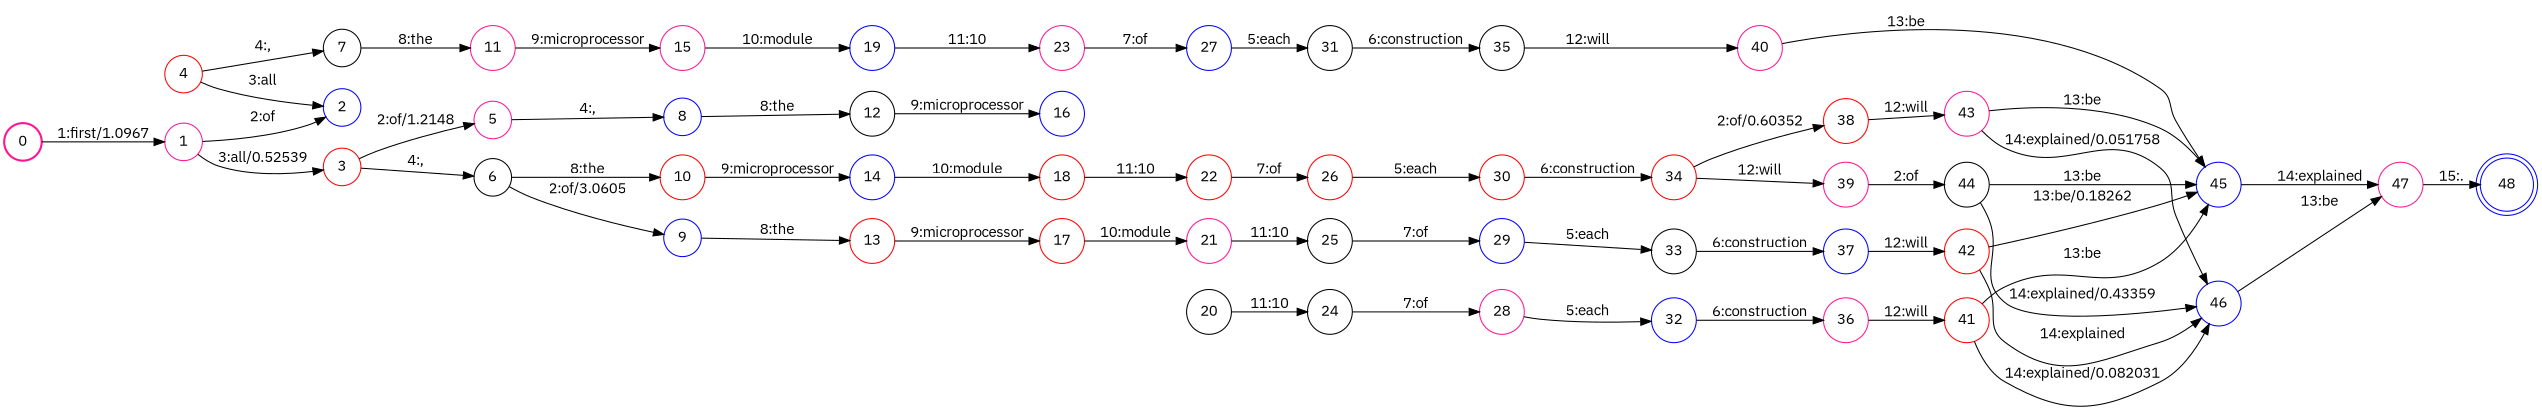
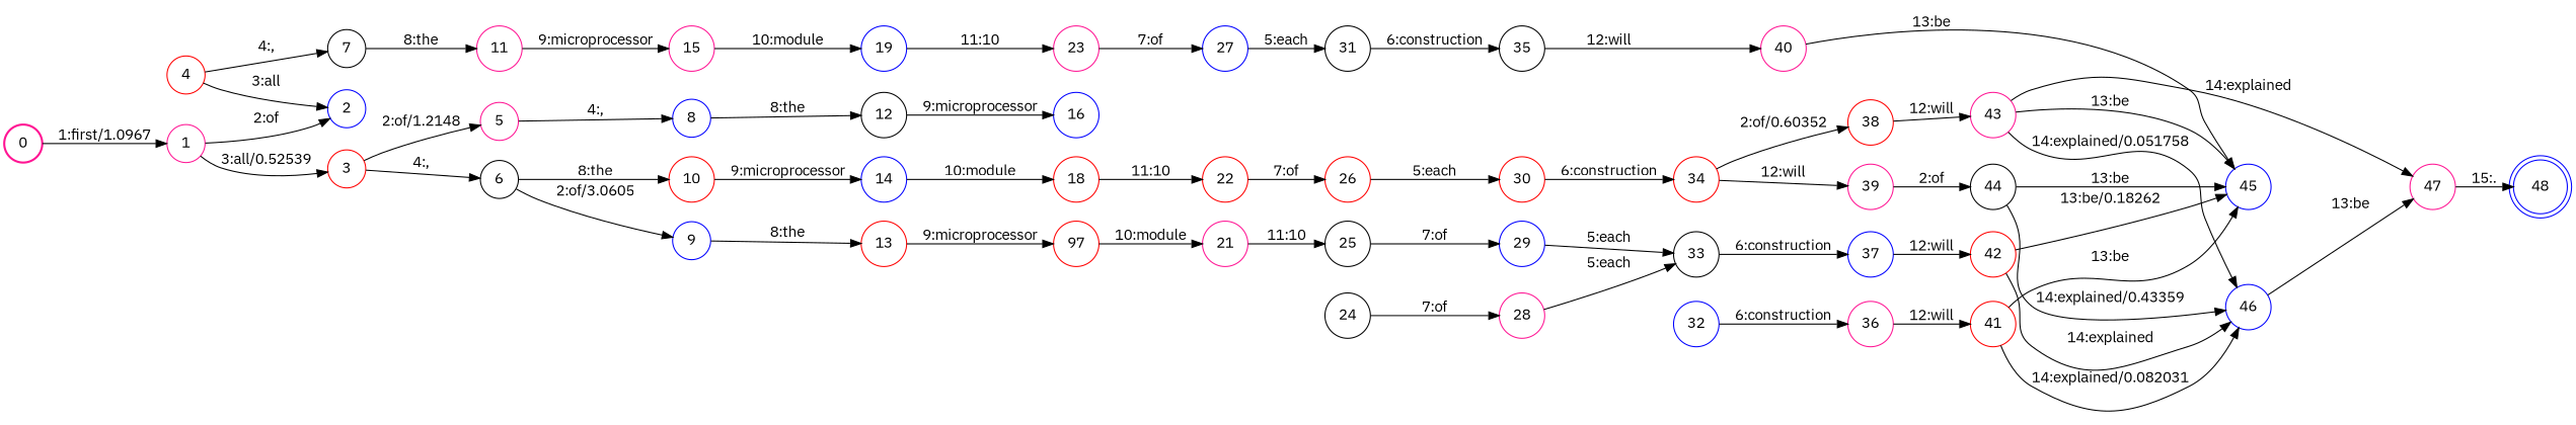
  digraph {
    fontname="IBM Plex Sans"
    nodesep=0.25
    rankdir=LR
    ranksep=0.4
    node [color=deeppink fontname="IBM Plex Sans" fontsize=14 shape=circle style=solid]
    edge [fontname="IBM Plex Sans" fontsize=14]
    n1 [label=0 style=bold]
    n2 [label=1]
    n3 [color=red label=3]
    n4 [color=blue label=2]
    n5 [color=black label=6]
    n6 [label=5]
    n7 [color=blue label=9]
    n8 [color=red label=10]
    n9 [color=blue label=8]
    n10 [color=red label=4]
    n11 [color=black label=7]
    n12 [label=11]
    n13 [color=red label=13]
    n14 [color=blue label=14]
    n15 [color=black label=12]
    n16 [label=15]
    n17 [color=blue label=16]
-   n18 [color=red label=17]
+   n18 [color=red label=97]
    n19 [color=red label=18]
    n20 [color=blue label=19]
    n21 [label=21]
    n22 [color=red label=22]
    n23 [label=23]
-   n24 [color=black label=20]
    n25 [color=black label=24]
    n26 [color=black label=25]
    n27 [color=red label=26]
    n28 [color=blue label=27]
    n29 [label=28]
    n30 [color=blue label=29]
    n31 [color=red label=30]
    n32 [color=black label=31]
    n33 [color=blue label=32]
    n34 [color=black label=33]
    n35 [color=red label=34]
    n36 [color=black label=35]
    n37 [label=36]
    n38 [color=blue label=37]
    n39 [color=red label=38]
    n40 [label=39]
    n41 [label=40]
    n42 [color=red label=41]
    n43 [color=red label=42]
    n44 [label=43]
    n45 [color=black label=44]
    n46 [color=blue label=45]
    n47 [color=blue label=46]
    n48 [label=47]
    n49 [color=blue label=48 shape=doublecircle]
    n1 -> n2 [label="1:first/1.0967"]
    n2 -> n3 [label="3:all/0.52539"]
    n2 -> n4 [label="2:of"]
    n3 -> n5 [label="4:,"]
    n3 -> n6 [label="2:of/1.2148"]
    n5 -> n7 [label="2:of/3.0605"]
    n5 -> n8 [label="8:the"]
    n6 -> n9 [label="4:,"]
    n7 -> n13 [label="8:the"]
    n8 -> n14 [label="9:microprocessor"]
    n9 -> n15 [label="8:the"]
    n10 -> n4 [label="3:all"]
    n10 -> n11 [label="4:,"]
    n11 -> n12 [label="8:the"]
    n12 -> n16 [label="9:microprocessor"]
    n13 -> n18 [label="9:microprocessor"]
    n14 -> n19 [label="10:module"]
    n15 -> n17 [label="9:microprocessor"]
    n16 -> n20 [label="10:module"]
    n18 -> n21 [label="10:module"]
    n19 -> n22 [label="11:10"]
    n20 -> n23 [label="11:10"]
    n21 -> n26 [label="11:10"]
    n22 -> n27 [label="7:of"]
    n23 -> n28 [label="7:of"]
-   n24 -> n25 [label="11:10"]
    n25 -> n29 [label="7:of"]
    n26 -> n30 [label="7:of"]
    n27 -> n31 [label="5:each"]
    n28 -> n32 [label="5:each"]
-   n29 -> n33 [label="5:each"]
+   n29 -> n34 [label="5:each"]
    n30 -> n34 [label="5:each"]
    n31 -> n35 [label="6:construction"]
    n32 -> n36 [label="6:construction"]
    n33 -> n37 [label="6:construction"]
    n34 -> n38 [label="6:construction"]
    n35 -> n39 [label="2:of/0.60352"]
    n35 -> n40 [label="12:will"]
    n36 -> n41 [label="12:will"]
    n37 -> n42 [label="12:will"]
    n38 -> n43 [label="12:will"]
    n39 -> n44 [label="12:will"]
    n40 -> n45 [label="2:of"]
    n41 -> n46 [label="13:be"]
    n42 -> n46 [label="13:be"]
    n42 -> n47 [label="14:explained/0.082031"]
    n43 -> n46 [label="13:be/0.18262"]
    n43 -> n47 [label="14:explained"]
    n44 -> n46 [label="13:be"]
    n44 -> n47 [label="14:explained/0.051758"]
    n45 -> n46 [label="13:be"]
    n45 -> n47 [label="14:explained/0.43359"]
-   n46 -> n48 [label="14:explained"]
+   n44 -> n48 [label="14:explained"]
    n47 -> n48 [label="13:be"]
    n48 -> n49 [label="15:."]
  }
